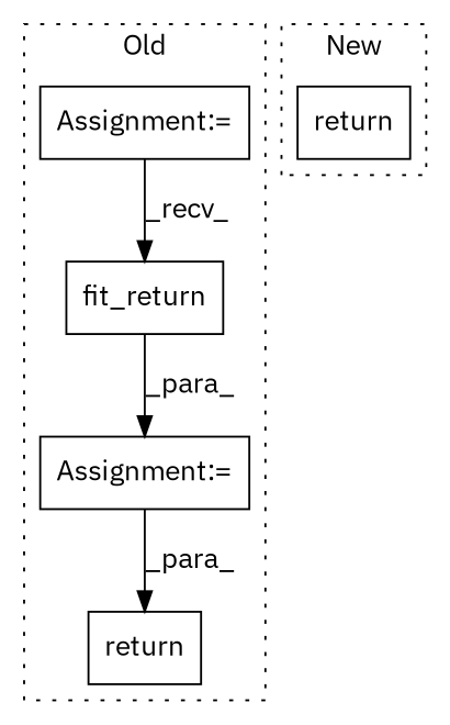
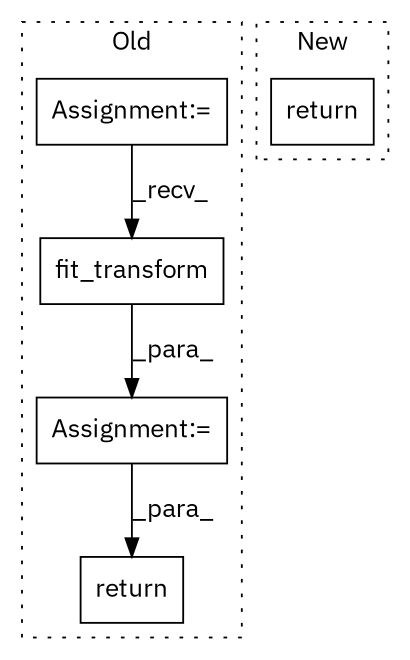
  digraph {
    fontname="IBM Plex Sans"
    node [a=41 l=7 shape=box fontname="IBM Plex Sans"]
    edge [fontname="IBM Plex Sans"]
-   n1 [a=32 l="14,1" label=fit_return s="9321,9336"]
+   n1 [a=32 l="14,1" label=fit_transform s="9321,9336"]
    n2 [label=return s=12322]
    n3 [a=7 l=1 label="Assignment:=" s=9304]
    n4 [a=7 l=1 label="Assignment:=" s=9235]
    n5 [label=return s=9806]
    subgraph cluster_1 {
      label=Old
      style=dotted
      n1
      n2
      n3
      n4
    }
    subgraph cluster_2 {
      label=New
      style=dotted
      n5
    }
    n1 -> n3 [label=_para_]
    n3 -> n2 [label=_para_]
    n4 -> n1 [label=_recv_]
  }
